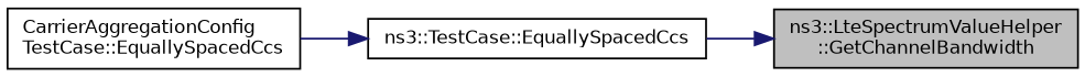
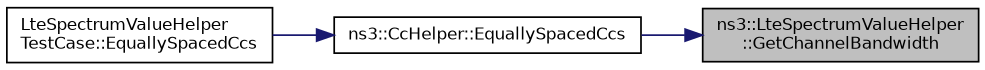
  digraph {
    rankdir=RL
    node [color=black fillcolor=white fontname=Helvetica fontsize=10 shape=record style=filled]
    edge [color=midnightblue dir=back fontname=Helvetica fontsize=10 labelfontname=Helvetica labelfontsize=10 style=solid]
    n1 [fillcolor=grey75 fontcolor=black height=0.2 label="ns3::LteSpectrumValueHelper\l::GetChannelBandwidth" width=0.4]
-   n2 [height=0.2 label="ns3::TestCase::EquallySpacedCcs" width=0.4]
-   n3 [height=0.2 label="CarrierAggregationConfig\lTestCase::EquallySpacedCcs" width=0.4]
+   n2 [height=0.2 label="ns3::CcHelper::EquallySpacedCcs" width=0.4]
+   n3 [height=0.2 label="LteSpectrumValueHelper\lTestCase::EquallySpacedCcs" width=0.4]
    n1 -> n2
    n2 -> n3
  }
